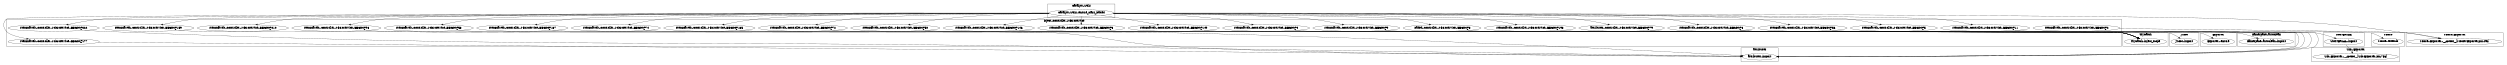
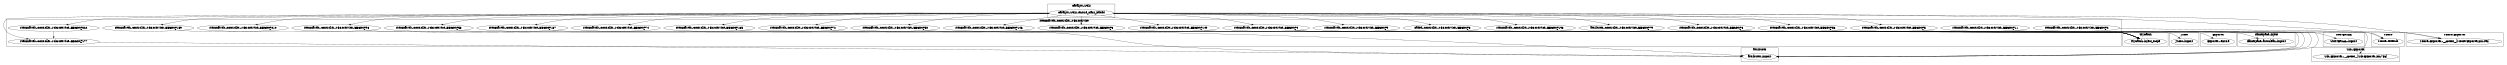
  digraph {
    "UNIVERSAL::import"
    "TryCatch::inject_scope"
    "JSON::import"
    "attributes::import"
    "Moose::extends"
    "stemmaweb::Controller::Microservice::BEGIN@177"
    "stemmaweb::Controller::Microservice::BEGIN@193"
    n8 [label="attributes::Controller::Microservice::BEGIN@79"]
    "stemmaweb::Controller::Microservice::BEGIN@5"
    "stemmaweb::Controller::Microservice::BEGIN@8"
    "stemmaweb::Controller::Microservice::BEGIN@72"
    "stemmaweb::Controller::Microservice::BEGIN@56"
    "stemmaweb::Controller::Microservice::BEGIN@11"
    "stemmaweb::Controller::Microservice::BEGIN@2"
    "stemmaweb::Controller::Microservice::BEGIN@6"
    "stemmaweb::Controller::Microservice::BEGIN@137"
    "stemmaweb::Controller::Microservice::BEGIN@53"
    "stemmaweb::Controller::Microservice::BEGIN@149"
    "stemmaweb::Controller::Microservice::BEGIN@159"
    "stemmaweb::Controller::Microservice::BEGIN@4"
    "stemmaweb::Controller::Microservice::BEGIN@146"
    "stemmaweb::Controller::Microservice::BEGIN@222"
    "stemmaweb::Controller::Microservice::BEGIN@9"
    "stemmaweb::Controller::Microservice::BEGIN@210"
    "stemmaweb::Controller::Microservice::BEGIN@98"
    "stemmaweb::Controller::Microservice::BEGIN@74"
    n27 [label="loaded::Controller::Microservice::BEGIN@3"]
    "stemmaweb::Controller::Microservice::BEGIN@135"
    "stemmaweb::Controller::Microservice::BEGIN@50"
    n30 [label="Exporter::ensure"]
    "Catalyst::Utils::ensure_class_loaded"
    "Moose::Exporter::__ANON__[Moose/Exporter.pm:492]"
    "namespace::autoclean::import"
    "Sub::Exporter::__ANON__[Sub/Exporter.pm:756]"
    subgraph cluster_1 {
      label=UNIVERSAL
      "UNIVERSAL::import"
    }
    subgraph cluster_2 {
      label=TryCatch
      "TryCatch::inject_scope"
    }
    subgraph cluster_3 {
      label=JSON
      "JSON::import"
    }
    subgraph cluster_4 {
      label=attributes
      "attributes::import"
    }
    subgraph cluster_5 {
      label=Moose
      "Moose::extends"
    }
    subgraph cluster_6 {
-     label="inject::Controller::Microservice"
+     label="stemmaweb::Controller::Microservice"
      "stemmaweb::Controller::Microservice::BEGIN@177"
      "stemmaweb::Controller::Microservice::BEGIN@193"
      n8
      "stemmaweb::Controller::Microservice::BEGIN@5"
      "stemmaweb::Controller::Microservice::BEGIN@8"
      "stemmaweb::Controller::Microservice::BEGIN@72"
      "stemmaweb::Controller::Microservice::BEGIN@56"
      "stemmaweb::Controller::Microservice::BEGIN@11"
      "stemmaweb::Controller::Microservice::BEGIN@2"
      "stemmaweb::Controller::Microservice::BEGIN@6"
      "stemmaweb::Controller::Microservice::BEGIN@137"
      "stemmaweb::Controller::Microservice::BEGIN@53"
      "stemmaweb::Controller::Microservice::BEGIN@149"
      "stemmaweb::Controller::Microservice::BEGIN@159"
      "stemmaweb::Controller::Microservice::BEGIN@4"
      "stemmaweb::Controller::Microservice::BEGIN@146"
      "stemmaweb::Controller::Microservice::BEGIN@222"
      "stemmaweb::Controller::Microservice::BEGIN@9"
      "stemmaweb::Controller::Microservice::BEGIN@210"
      "stemmaweb::Controller::Microservice::BEGIN@98"
      "stemmaweb::Controller::Microservice::BEGIN@74"
      n27
      "stemmaweb::Controller::Microservice::BEGIN@135"
      "stemmaweb::Controller::Microservice::BEGIN@50"
    }
    subgraph cluster_7 {
      label=Exporter
      n30
    }
    subgraph cluster_8 {
      label="Catalyst::Utils"
      "Catalyst::Utils::ensure_class_loaded"
    }
    subgraph cluster_9 {
      label="Moose::Exporter"
      "Moose::Exporter::__ANON__[Moose/Exporter.pm:492]"
    }
    subgraph cluster_10 {
-     label="namespace::autoclean"
+     label="namespace::inject"
      "namespace::autoclean::import"
    }
    subgraph cluster_11 {
      label="Sub::Exporter"
      "Sub::Exporter::__ANON__[Sub/Exporter.pm:756]"
    }
    "stemmaweb::Controller::Microservice::BEGIN@177" -> "attributes::import"
    "stemmaweb::Controller::Microservice::BEGIN@193" -> "attributes::import"
    n8 -> "attributes::import"
-   "UNIVERSAL::import" -> "Sub::Exporter::__ANON__[Sub/Exporter.pm:756]"
+   "stemmaweb::Controller::Microservice::BEGIN@5" -> "Sub::Exporter::__ANON__[Sub/Exporter.pm:756]"
    "stemmaweb::Controller::Microservice::BEGIN@8" -> "UNIVERSAL::import"
    "stemmaweb::Controller::Microservice::BEGIN@8" -> "attributes::import"
    "stemmaweb::Controller::Microservice::BEGIN@72" -> "TryCatch::inject_scope"
    "stemmaweb::Controller::Microservice::BEGIN@56" -> "attributes::import"
    "stemmaweb::Controller::Microservice::BEGIN@11" -> "Moose::extends"
    "stemmaweb::Controller::Microservice::BEGIN@2" -> "Moose::Exporter::__ANON__[Moose/Exporter.pm:492]"
    "stemmaweb::Controller::Microservice::BEGIN@137" -> "TryCatch::inject_scope"
    "stemmaweb::Controller::Microservice::BEGIN@53" -> "TryCatch::inject_scope"
    "stemmaweb::Controller::Microservice::BEGIN@149" -> "TryCatch::inject_scope"
    "stemmaweb::Controller::Microservice::BEGIN@159" -> "attributes::import"
    "stemmaweb::Controller::Microservice::BEGIN@4" -> "JSON::import"
    "stemmaweb::Controller::Microservice::BEGIN@146" -> "TryCatch::inject_scope"
-   "stemmaweb::Controller::Microservice::BEGIN@222" -> "attributes::import"
+   "stemmaweb::Controller::Microservice::BEGIN@222" -> "stemmaweb::Controller::Microservice::BEGIN@177"
    "stemmaweb::Controller::Microservice::BEGIN@9" -> n30
    "stemmaweb::Controller::Microservice::BEGIN@98" -> "attributes::import"
-   "stemmaweb::Controller::Microservice::BEGIN@74" -> "TryCatch::inject_scope"
+   "stemmaweb::Controller::Microservice::BEGIN@4" -> "TryCatch::inject_scope"
    n27 -> "namespace::autoclean::import"
    "stemmaweb::Controller::Microservice::BEGIN@135" -> "TryCatch::inject_scope"
    "stemmaweb::Controller::Microservice::BEGIN@50" -> "TryCatch::inject_scope"
    "Catalyst::Utils::ensure_class_loaded" -> "stemmaweb::Controller::Microservice::BEGIN@177"
    "Catalyst::Utils::ensure_class_loaded" -> "stemmaweb::Controller::Microservice::BEGIN@193"
    "Catalyst::Utils::ensure_class_loaded" -> n8
    "Catalyst::Utils::ensure_class_loaded" -> "stemmaweb::Controller::Microservice::BEGIN@5"
    "Catalyst::Utils::ensure_class_loaded" -> "stemmaweb::Controller::Microservice::BEGIN@8"
    "Catalyst::Utils::ensure_class_loaded" -> "stemmaweb::Controller::Microservice::BEGIN@72"
    "Catalyst::Utils::ensure_class_loaded" -> "stemmaweb::Controller::Microservice::BEGIN@56"
-   "Catalyst::Utils::ensure_class_loaded" -> "stemmaweb::Controller::Microservice::BEGIN@11"
+   "Catalyst::Utils::ensure_class_loaded" -> "Moose::extends"
    "Catalyst::Utils::ensure_class_loaded" -> "stemmaweb::Controller::Microservice::BEGIN@6"
    "Catalyst::Utils::ensure_class_loaded" -> "stemmaweb::Controller::Microservice::BEGIN@137"
    "Catalyst::Utils::ensure_class_loaded" -> "stemmaweb::Controller::Microservice::BEGIN@53"
    "Catalyst::Utils::ensure_class_loaded" -> "stemmaweb::Controller::Microservice::BEGIN@149"
    "Catalyst::Utils::ensure_class_loaded" -> "stemmaweb::Controller::Microservice::BEGIN@159"
    "Catalyst::Utils::ensure_class_loaded" -> "stemmaweb::Controller::Microservice::BEGIN@4"
    "Catalyst::Utils::ensure_class_loaded" -> "stemmaweb::Controller::Microservice::BEGIN@146"
    "Catalyst::Utils::ensure_class_loaded" -> "stemmaweb::Controller::Microservice::BEGIN@222"
    "Catalyst::Utils::ensure_class_loaded" -> "stemmaweb::Controller::Microservice::BEGIN@9"
    "Catalyst::Utils::ensure_class_loaded" -> "stemmaweb::Controller::Microservice::BEGIN@210"
    "Catalyst::Utils::ensure_class_loaded" -> "stemmaweb::Controller::Microservice::BEGIN@98"
    "Catalyst::Utils::ensure_class_loaded" -> "stemmaweb::Controller::Microservice::BEGIN@74"
    "Catalyst::Utils::ensure_class_loaded" -> n27
    "Catalyst::Utils::ensure_class_loaded" -> "stemmaweb::Controller::Microservice::BEGIN@135"
    "Catalyst::Utils::ensure_class_loaded" -> "stemmaweb::Controller::Microservice::BEGIN@50"
    "Catalyst::Utils::ensure_class_loaded" -> "Moose::Exporter::__ANON__[Moose/Exporter.pm:492]"
  }
